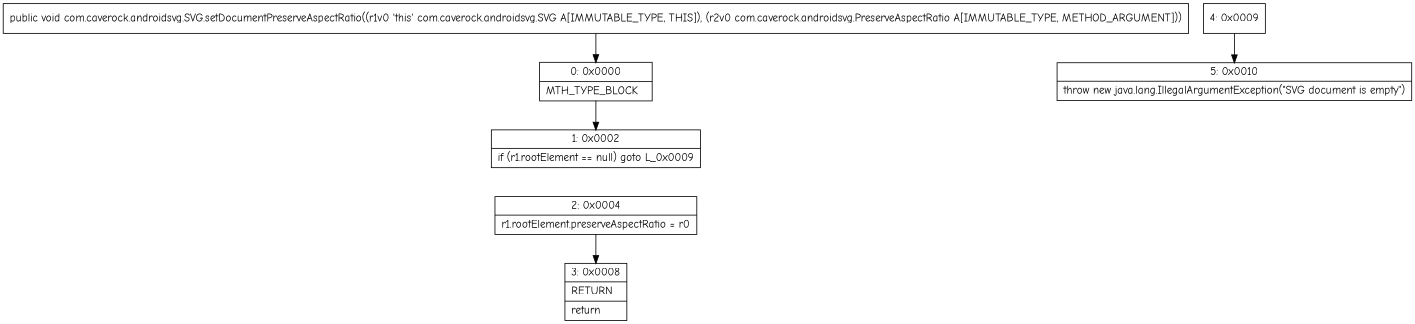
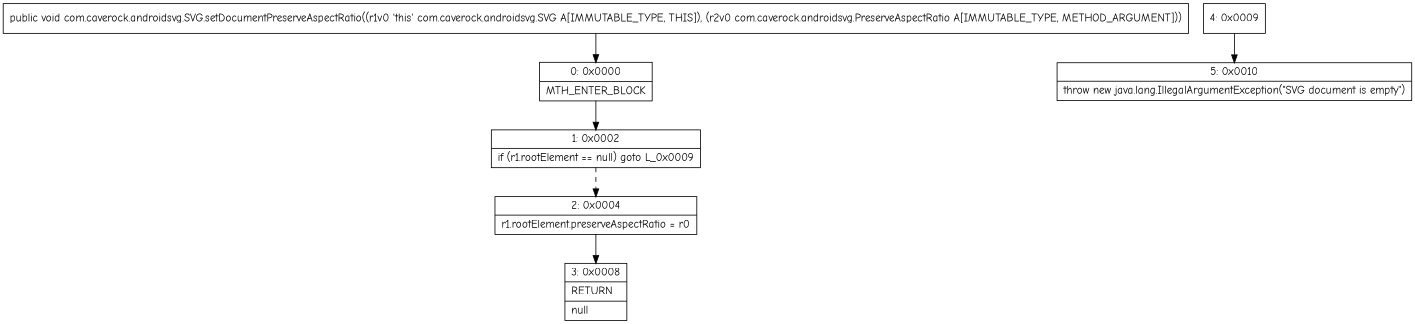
  digraph {
    fontname="Comic Neue"
    node [fontname="Comic Neue" shape=record]
    edge [fontname="Comic Neue"]
-   n1 [label="{0\:\ 0x0000|MTH_TYPE_BLOCK\l}"]
+   n1 [label="{0\:\ 0x0000|MTH_ENTER_BLOCK\l}"]
    n2 [label="{1\:\ 0x0002|if (r1.rootElement == null) goto L_0x0009\l}"]
    n3 [label="{2\:\ 0x0004|r1.rootElement.preserveAspectRatio = r0\l}"]
-   n4 [label="{3\:\ 0x0008|RETURN\l|return\l}"]
+   n4 [label="{3\:\ 0x0008|RETURN\l|null\l}"]
    n5 [label="{4\:\ 0x0009}"]
    n6 [label="{5\:\ 0x0010|throw new java.lang.IllegalArgumentException(\"SVG document is empty\")\l}"]
    n7 [label="{public void com.caverock.androidsvg.SVG.setDocumentPreserveAspectRatio((r1v0 'this' com.caverock.androidsvg.SVG A[IMMUTABLE_TYPE, THIS]), (r2v0 com.caverock.androidsvg.PreserveAspectRatio A[IMMUTABLE_TYPE, METHOD_ARGUMENT])) }"]
    n1 -> n2
+   n2 -> n3 [style=dashed]
    n3 -> n4
    n5 -> n6
    n7 -> n1
  }
